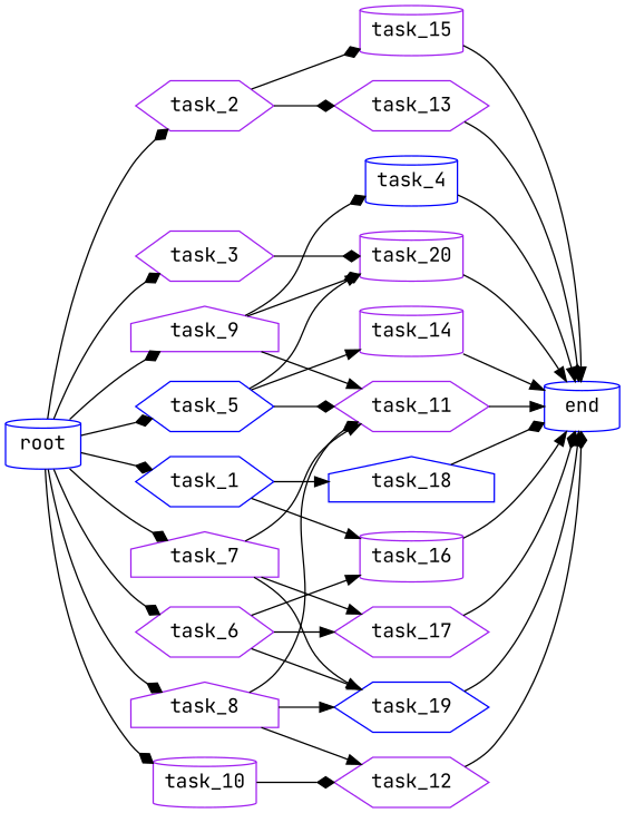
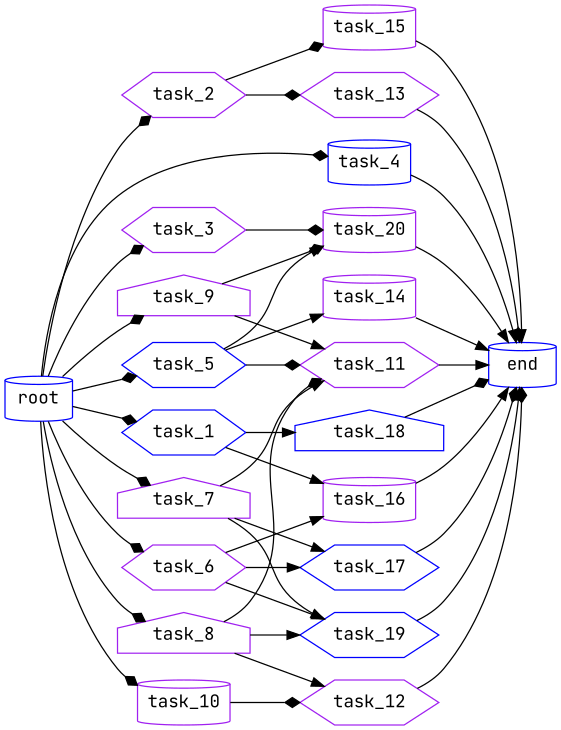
  digraph {
    fontname="JetBrains Mono"
    rankdir=LR
    node [color=purple fontname="JetBrains Mono" shape=hexagon]
    edge [arrowhead=diamond fontname="JetBrains Mono"]
    root [color=blue shape=cylinder]
    task_1 [color=blue]
    task_2
    task_3
    task_4 [color=blue shape=cylinder]
    task_5 [color=blue]
    task_6
    task_7 [shape=house]
    task_8 [shape=house]
    task_9 [shape=house]
    task_10 [shape=cylinder]
    task_16 [shape=cylinder]
    task_18 [color=blue shape=house]
    task_13
    task_15 [shape=cylinder]
    task_20 [shape=cylinder]
    end [color=blue shape=cylinder]
    task_11
    task_14 [shape=cylinder]
-   task_17
+   task_17 [color=blue]
    task_19 [color=blue]
    task_12
    root -> task_1
    root -> task_2
    root -> task_3
-   task_9 -> task_4
+   root -> task_4
    root -> task_5
    root -> task_6
    root -> task_7
    root -> task_8
    root -> task_9
    root -> task_10
    task_1 -> task_16 [arrowhead=normal]
    task_1 -> task_18 [arrowhead=normal]
    task_2 -> task_13
    task_2 -> task_15
    task_3 -> task_20
    task_4 -> end [arrowhead=normal]
    task_5 -> task_20 [arrowhead=normal]
    task_5 -> task_11
    task_5 -> task_14 [arrowhead=normal]
    task_6 -> task_16 [arrowhead=normal]
    task_6 -> task_17 [arrowhead=normal]
    task_6 -> task_19 [arrowhead=normal]
    task_7 -> task_11 [arrowhead=normal]
    task_7 -> task_17 [arrowhead=normal]
    task_7 -> task_19 [arrowhead=normal]
    task_8 -> task_11
    task_8 -> task_19 [arrowhead=normal]
    task_8 -> task_12 [arrowhead=normal]
    task_9 -> task_20
    task_9 -> task_11 [arrowhead=normal]
    task_10 -> task_12
    task_16 -> end [arrowhead=normal]
    task_18 -> end
    task_13 -> end
    task_15 -> end [arrowhead=normal]
    task_20 -> end [arrowhead=normal]
    task_11 -> end [arrowhead=normal]
    task_14 -> end [arrowhead=normal]
    task_17 -> end
    task_19 -> end [arrowhead=normal]
    task_12 -> end
  }
